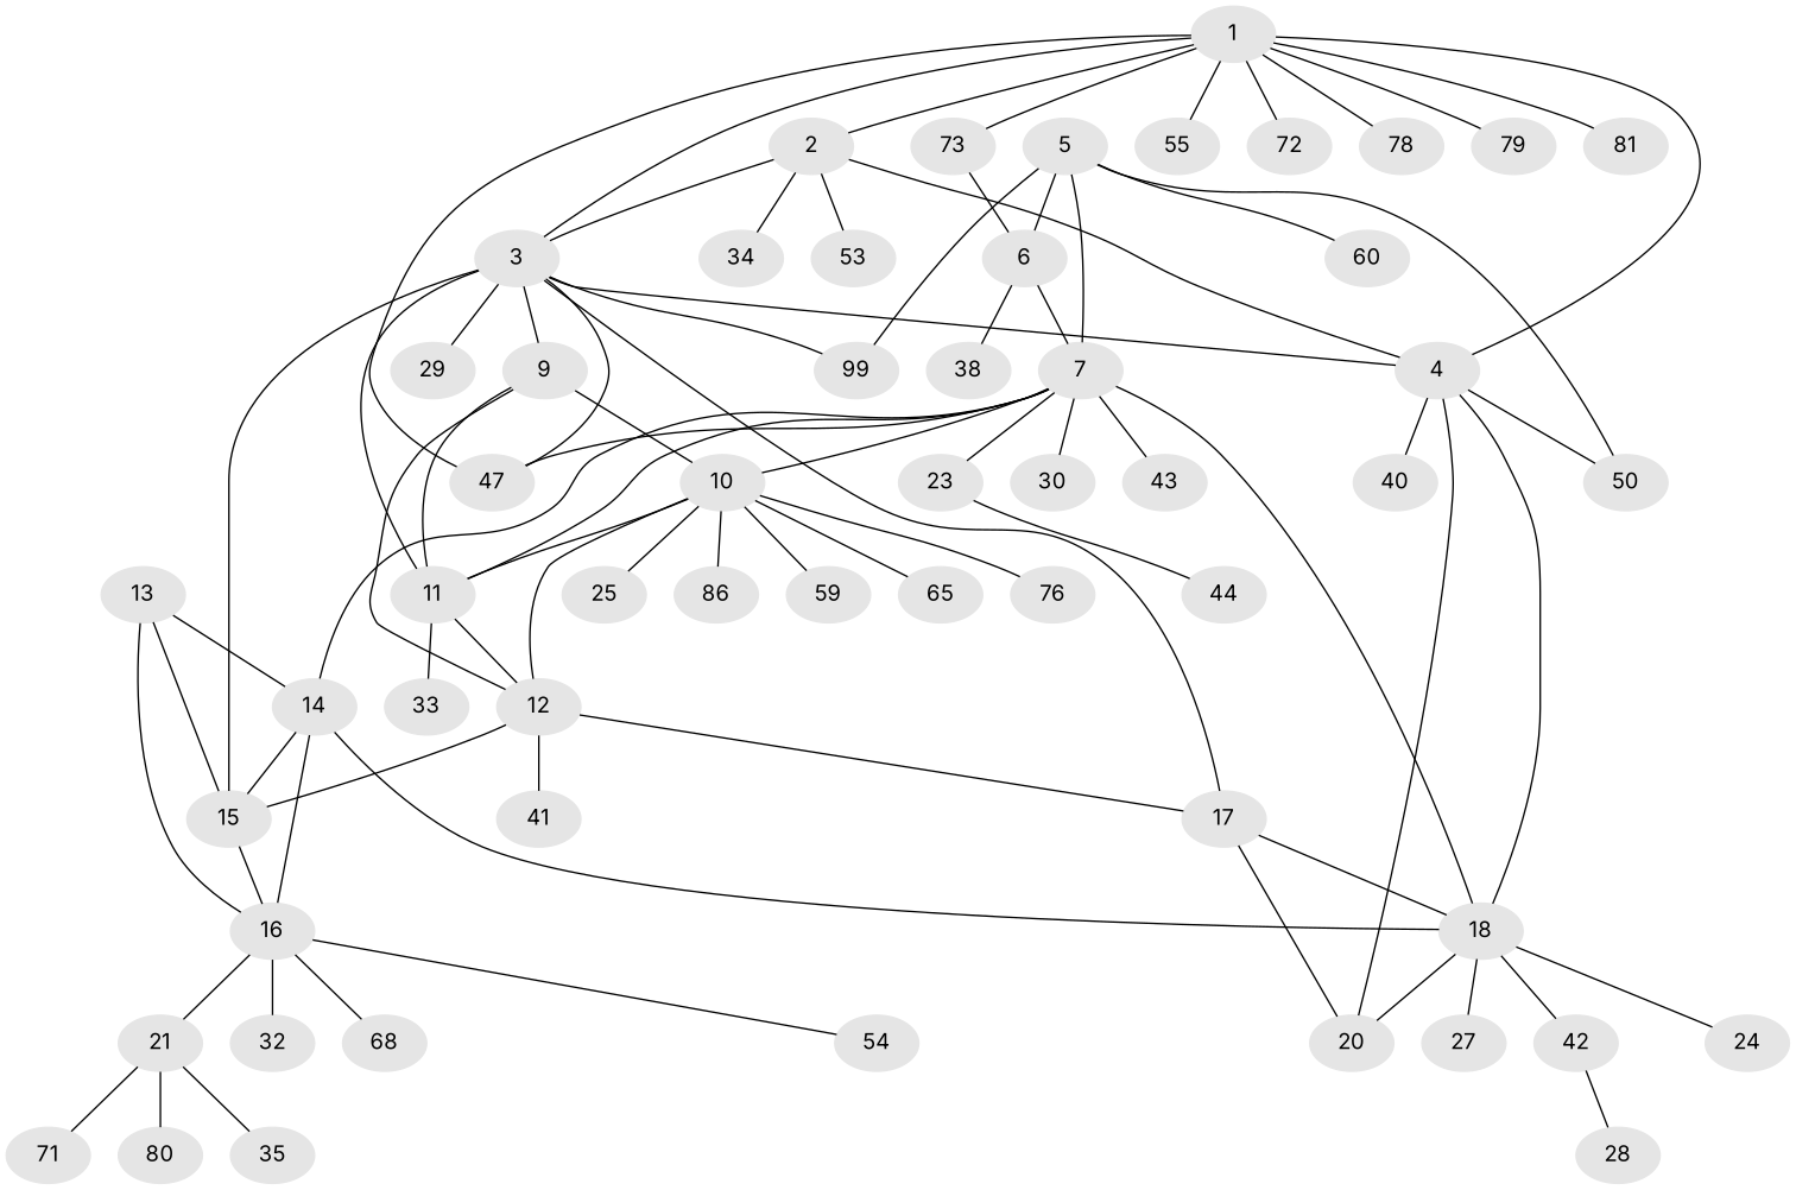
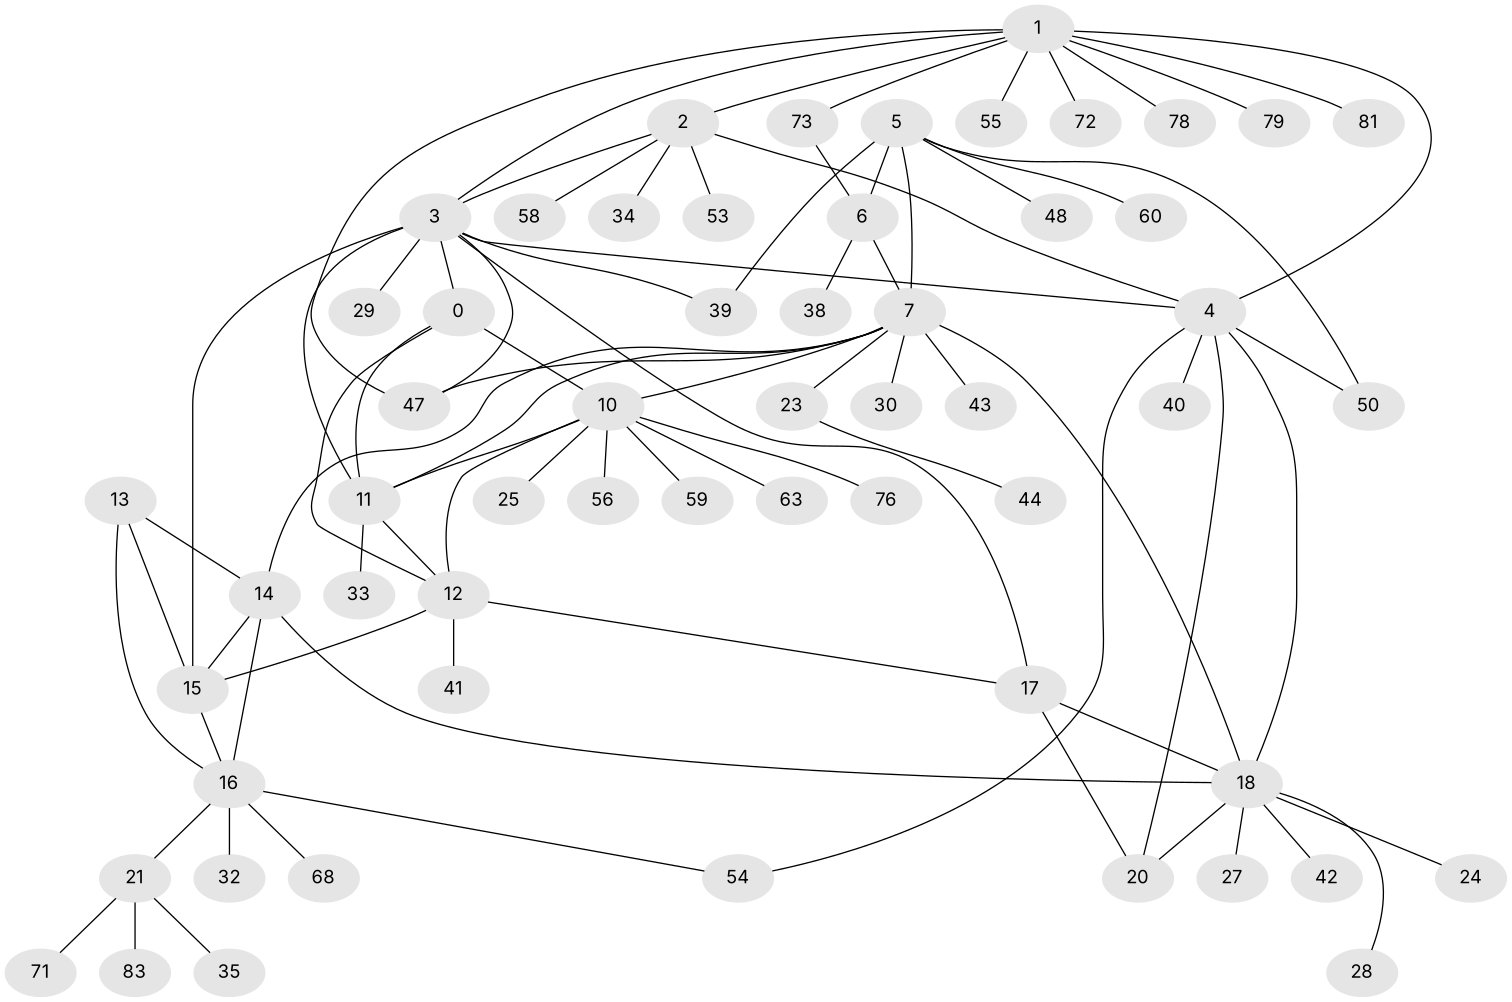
  graph {
    fontname=Inter
    node [color=gray90 fontname=Inter style=filled]
    edge [fontname=Inter]
    1
    2
    3 [super="+36+26+64"]
    4
    47
    55 [super="+80"]
    73
    n8 [label=72]
    78
    79
    81
    34
    53
-   9
+   58
+   9 [label=0]
    11
    15
    17
    29
-   39 [label=99]
+   39
    18 [super="+19"]
    20 [super="+51+52+70"]
    40 [super="+77"]
    50
    54
    7 [super="+49+8+72+61"]
    6
    38
    10
    12 [super="+46"]
    33
    16
    24
    27
    28
    42
    5
+   48
    60
    14
    23 [super="+31"]
    30
    43
    25
-   56 [label=86]
+   56
    59
-   65
+   65 [label=63]
    76
    44 [super="+45"]
    41
    13
    21 [super="+37"]
    32
    68
    35
    71
-   83 [label=80]
+   83
    1 -- 2
    1 -- 3
    1 -- 4
    1 -- 47
    1 -- 55
    1 -- 73
    1 -- n8
    1 -- 78
    1 -- 79
    1 -- 81
    2 -- 3
    2 -- 4
    2 -- 34
    2 -- 53
+   2 -- 58
    3 -- 4
    3 -- 47
    3 -- 9
    3 -- 11
    3 -- 15
    3 -- 17
    3 -- 29
    3 -- 39
    4 -- 18
    4 -- 20
    4 -- 40
    4 -- 50
+   4 -- 54
    73 -- 6
    9 -- 11
    9 -- 10
    9 -- 12
    11 -- 12
    11 -- 33
    15 -- 16
    17 -- 18 [weight=2]
    17 -- 20
    18 -- 20 [weight=2]
    18 -- 24
    18 -- 27
-   42 -- 28
+   18 -- 28
    18 -- 42
    7 -- 47
    7 -- 11
    7 -- 18
    7 -- 10
    7 -- 14
    7 -- 23
    7 -- 30
    7 -- 43
    6 -- 7 [weight=2]
    6 -- 38
    10 -- 11
    10 -- 12
    10 -- 25
    10 -- 56
    10 -- 59
    10 -- 65
    10 -- 76
    12 -- 15
    12 -- 17
    12 -- 41
    16 -- 54
    16 -- 21
    16 -- 32
    16 -- 68
    5 -- 39
    5 -- 50
    5 -- 7 [weight=2]
    5 -- 6
+   5 -- 48
    5 -- 60
    14 -- 15
    14 -- 18
    14 -- 16
    23 -- 44
    13 -- 15
    13 -- 16
    13 -- 14
    21 -- 35
    21 -- 71
    21 -- 83
  }
